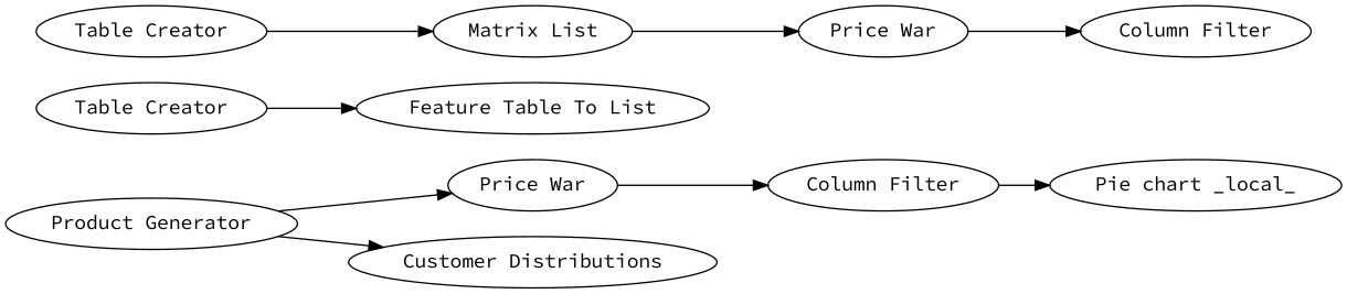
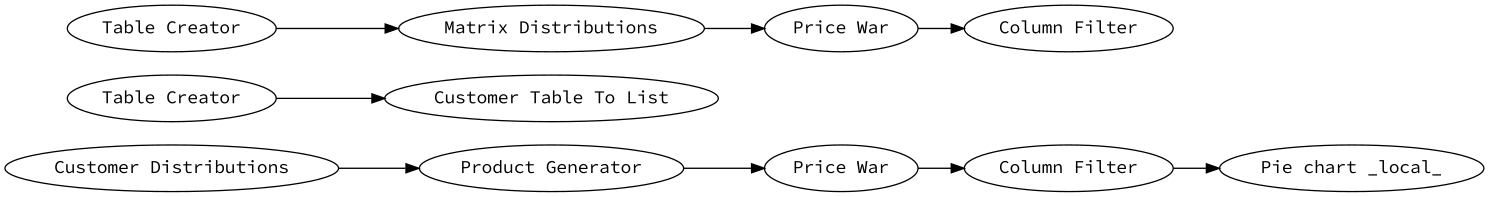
  digraph {
    fontname="Source Code Pro"
    rankdir=LR
    node [fontname="Source Code Pro"]
    edge [fontname="Source Code Pro"]
    n1 [label="Price War"]
    n2 [label="Column Filter"]
    n3 [label="Pie chart _local_"]
    n4 [label="Table Creator"]
-   n5 [label="Feature Table To List"]
+   n5 [label="Customer Table To List"]
    n6 [label="Product Generator"]
    n7 [label="Price War"]
    n8 [label="Column Filter"]
    n9 [label="Customer Distributions"]
-   n10 [label="Matrix List"]
+   n10 [label="Matrix Distributions"]
    n11 [label="Table Creator"]
    n1 -> n2
    n2 -> n3
    n4 -> n5
    n6 -> n1
    n7 -> n8
-   n6 -> n9
+   n9 -> n6
    n10 -> n7
    n11 -> n10
  }
